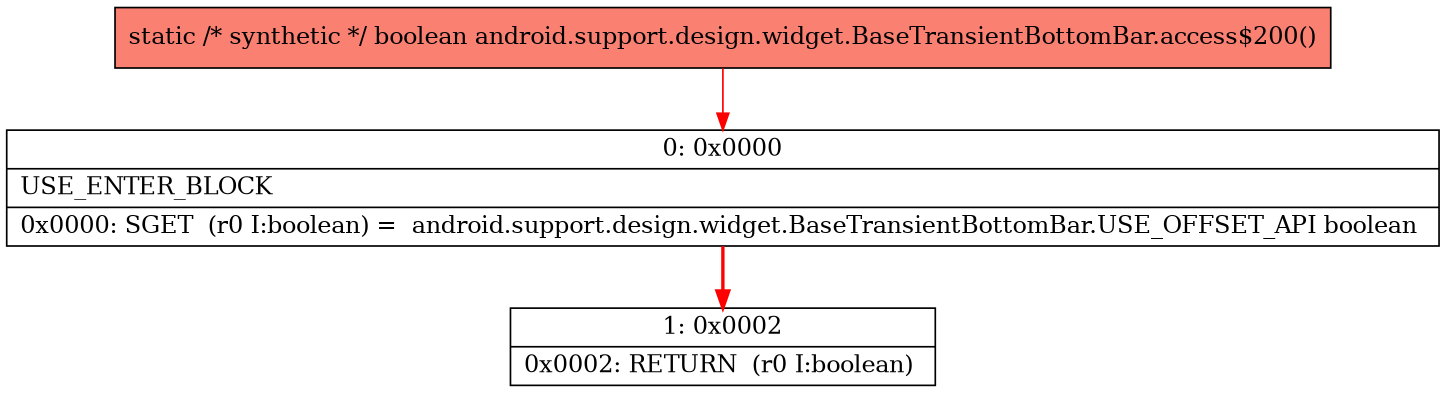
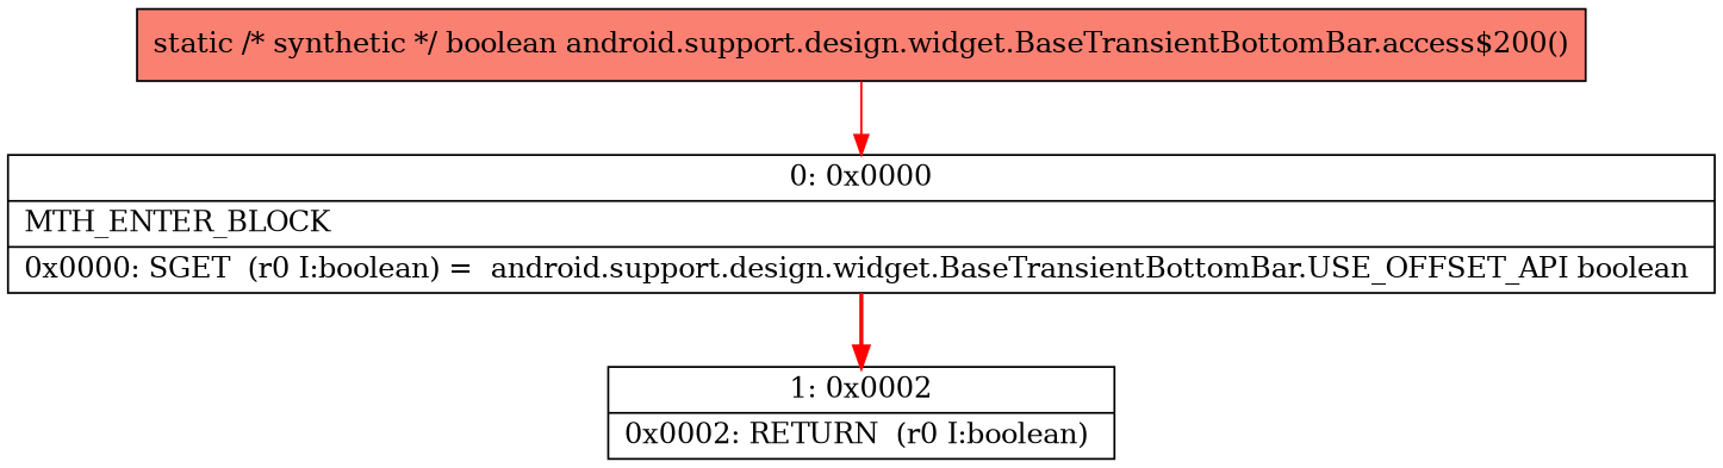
  digraph {
    node [shape=record style=filled fillcolor=white]
    edge [color=red]
-   n1 [label="{0\:\ 0x0000|USE_ENTER_BLOCK\l|0x0000: SGET  (r0 I:boolean) =  android.support.design.widget.BaseTransientBottomBar.USE_OFFSET_API boolean \l}"]
+   n1 [label="{0\:\ 0x0000|MTH_ENTER_BLOCK\l|0x0000: SGET  (r0 I:boolean) =  android.support.design.widget.BaseTransientBottomBar.USE_OFFSET_API boolean \l}"]
    n2 [label="{1\:\ 0x0002|0x0002: RETURN  (r0 I:boolean) \l}"]
    n3 [label="{static \/* synthetic *\/ boolean android.support.design.widget.BaseTransientBottomBar.access$200() }" fillcolor=salmon]
    n1 -> n2 [style=bold]
    n3 -> n1 [style=solid]
  }
